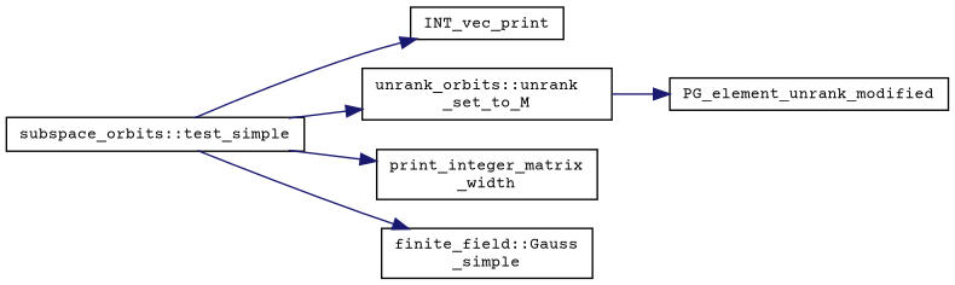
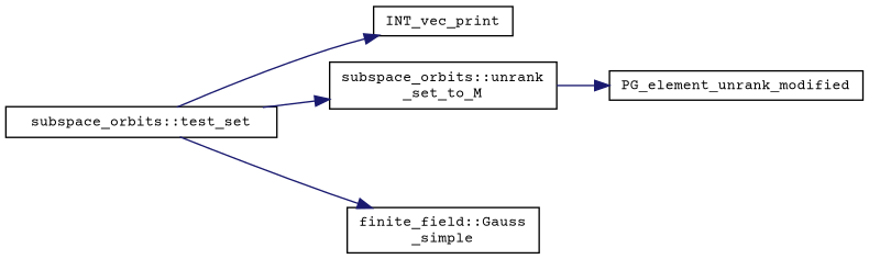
  digraph {
    fontname="Courier Prime"
    rankdir=LR
    node [color=black fillcolor=white fontname="Courier Prime" fontsize=10 shape=record style=filled]
    edge [color=midnightblue fontname="Courier Prime" fontsize=10 labelfontname=Helvetica labelfontsize=10 style=solid]
-   n1 [height=0.2 label="subspace_orbits::test_simple" width=0.4]
+   n1 [height=0.2 label="subspace_orbits::test_set" width=0.4]
    n2 [height=0.2 label=INT_vec_print width=0.4]
-   n3 [height=0.2 label="unrank_orbits::unrank\l_set_to_M" width=0.4]
-   n4 [height=0.2 label="print_integer_matrix\l_width" width=0.4]
+   n3 [height=0.2 label="subspace_orbits::unrank\l_set_to_M" width=0.4]
    n5 [height=0.2 label="finite_field::Gauss\l_simple" width=0.4]
    n6 [height=0.2 label=PG_element_unrank_modified width=0.4]
    n1 -> n2
    n1 -> n3
-   n1 -> n4
    n1 -> n5
    n3 -> n6
  }
